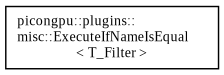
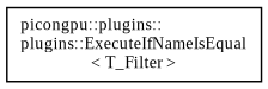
  digraph {
    rankdir=LR
    fontname="Liberation Serif"
-   n1 [color=black fillcolor=white fontname="Liberation Serif" fontsize=10 height=0.2 label="picongpu::plugins::\lmisc::ExecuteIfNameIsEqual\l\< T_Filter \>" shape=record style=filled width=0.4]
+   n1 [color=black fillcolor=white fontname="Liberation Serif" fontsize=10 height=0.2 label="picongpu::plugins::\lplugins::ExecuteIfNameIsEqual\l\< T_Filter \>" shape=record style=filled width=0.4]
  }
